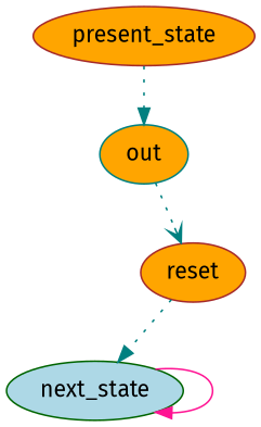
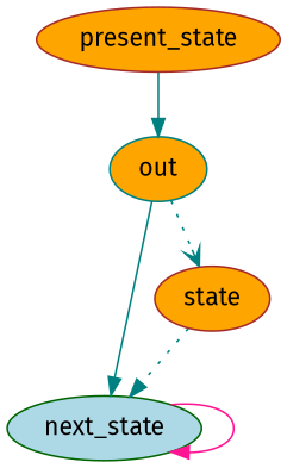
  digraph {
    fontname="Fira Sans"
    node [color=brown fillcolor=orange fontname="Fira Sans" style=filled]
    edge [arrowhead=normal color=teal fontname="Fira Sans" style=dotted weight=1.0]
    next_state [color=darkgreen fillcolor=lightblue]
-   reset
+   reset [label=state]
    out [color=teal]
    present_state
    next_state -> next_state [color=deeppink style=solid]
    reset -> next_state [weight=2.0]
+   out -> next_state [style=solid weight=3.0]
    out -> reset [arrowhead=vee weight=3.0]
-   present_state -> out
+   present_state -> out [style=solid]
  }
